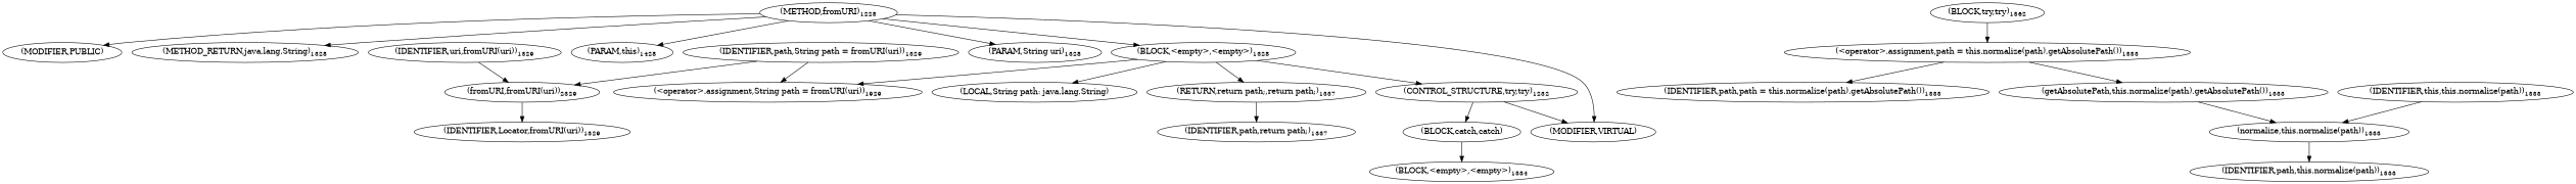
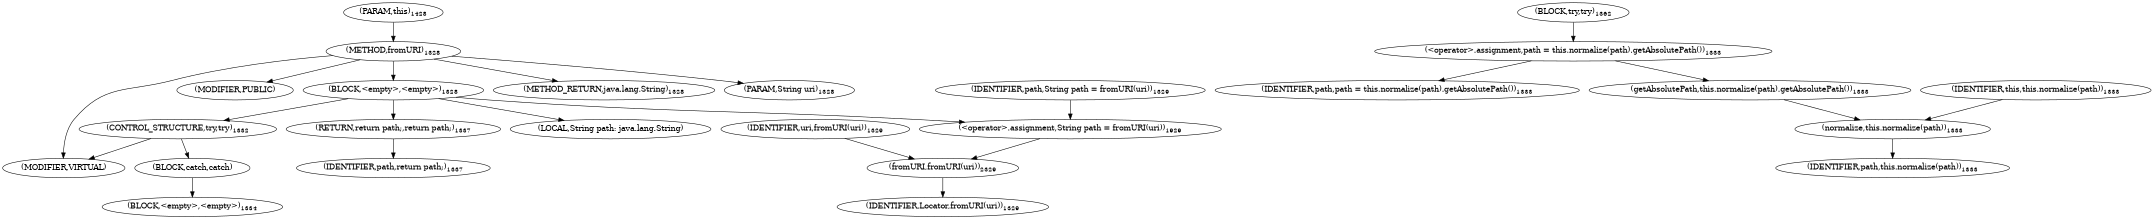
  digraph {
-   n1 [label=<(METHOD,fromURI)<SUB>1228</SUB>>]
+   n1 [label=<(METHOD,fromURI)<SUB>1328</SUB>>]
    n2 [label=<(PARAM,this)<SUB>1428</SUB>>]
    n3 [label=<(PARAM,String uri)<SUB>1328</SUB>>]
    n4 [label=<(BLOCK,&lt;empty&gt;,&lt;empty&gt;)<SUB>1328</SUB>>]
    n5 [label=<(MODIFIER,PUBLIC)>]
    n6 [label=<(MODIFIER,VIRTUAL)>]
    n7 [label=<(METHOD_RETURN,java.lang.String)<SUB>1328</SUB>>]
    n8 [label=<(LOCAL,String path: java.lang.String)>]
    n9 [label=<(&lt;operator&gt;.assignment,String path = fromURI(uri))<SUB>1929</SUB>>]
-   n10 [label=<(CONTROL_STRUCTURE,try,try)<SUB>1232</SUB>>]
+   n10 [label=<(CONTROL_STRUCTURE,try,try)<SUB>1332</SUB>>]
    n11 [label=<(RETURN,return path;,return path;)<SUB>1337</SUB>>]
    n12 [label=<(fromURI,fromURI(uri))<SUB>2329</SUB>>]
    n13 [label=<(BLOCK,catch,catch)>]
    n14 [label=<(IDENTIFIER,path,return path;)<SUB>1337</SUB>>]
    n15 [label=<(IDENTIFIER,path,String path = fromURI(uri))<SUB>1329</SUB>>]
    n16 [label=<(IDENTIFIER,Locator,fromURI(uri))<SUB>1329</SUB>>]
    n17 [label=<(IDENTIFIER,uri,fromURI(uri))<SUB>1329</SUB>>]
    n18 [label=<(BLOCK,try,try)<SUB>1362</SUB>>]
    n19 [label=<(&lt;operator&gt;.assignment,path = this.normalize(path).getAbsolutePath())<SUB>1333</SUB>>]
    n20 [label=<(BLOCK,&lt;empty&gt;,&lt;empty&gt;)<SUB>1334</SUB>>]
    n21 [label=<(IDENTIFIER,path,path = this.normalize(path).getAbsolutePath())<SUB>1333</SUB>>]
    n22 [label=<(getAbsolutePath,this.normalize(path).getAbsolutePath())<SUB>1333</SUB>>]
    n23 [label=<(normalize,this.normalize(path))<SUB>1333</SUB>>]
    n24 [label=<(IDENTIFIER,path,this.normalize(path))<SUB>1333</SUB>>]
    n25 [label=<(IDENTIFIER,this,this.normalize(path))<SUB>1333</SUB>>]
-   n1 -> n2
+   n2 -> n1
    n1 -> n3
    n1 -> n4
    n1 -> n5
    n1 -> n6
    n1 -> n7
    n4 -> n8
    n4 -> n9
    n4 -> n10
    n4 -> n11
-   n15 -> n12
+   n9 -> n12
    n10 -> n6
    n10 -> n13
    n11 -> n14
    n12 -> n16
    n13 -> n20
    n15 -> n9
    n17 -> n12
    n18 -> n19
    n19 -> n21
    n19 -> n22
    n22 -> n23
    n23 -> n24
    n25 -> n23
  }
